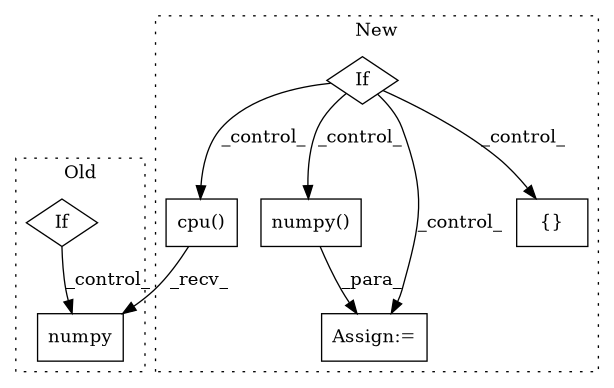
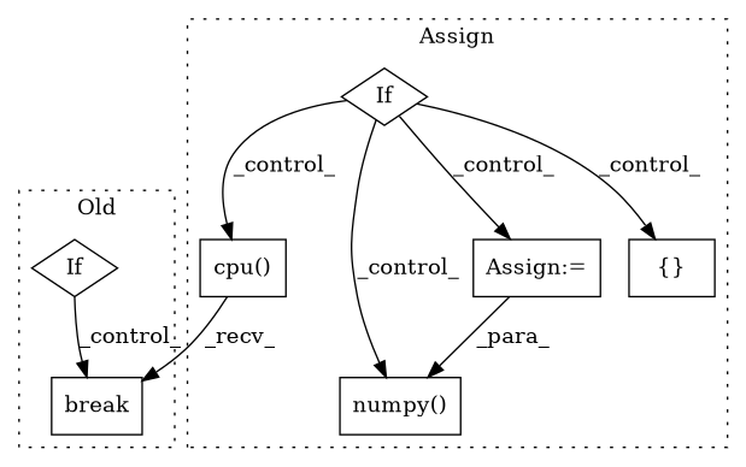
  digraph {
    node [a=96 l=3 s=3054 shape=box]
-   n1 [a=94 l=5 label=numpy s=1641]
+   n1 [a=94 l=5 label=break s=1641]
    n2 [label=If s=1572 shape=diamond]
    n3 [a=75 l=20 label="numpy()"]
    n4 [a=68 label="Assign:=" s=3051]
    n5 [a=75 l=12 label="cpu()"]
    n6 [label=If s=2646 shape=diamond]
    n7 [a=59 l="2,1" label="{}" s="2981,2981"]
    subgraph cluster_1 {
      label=Old
      style=dotted
      n1
      n2
    }
    subgraph cluster_2 {
-     label=New
+     label=Assign
      style=dotted
      n3
      n4
      n5
      n6
      n7
    }
    n2 -> n1 [label=_control_]
-   n3 -> n4 [label=_para_]
+   n4 -> n3 [label=_para_]
    n5 -> n1 [label=_recv_]
    n6 -> n3 [label=_control_]
    n6 -> n4 [label=_control_]
    n6 -> n5 [label=_control_]
    n6 -> n7 [label=_control_]
  }
